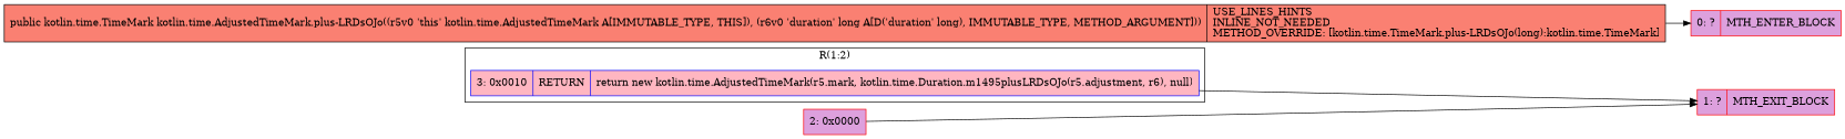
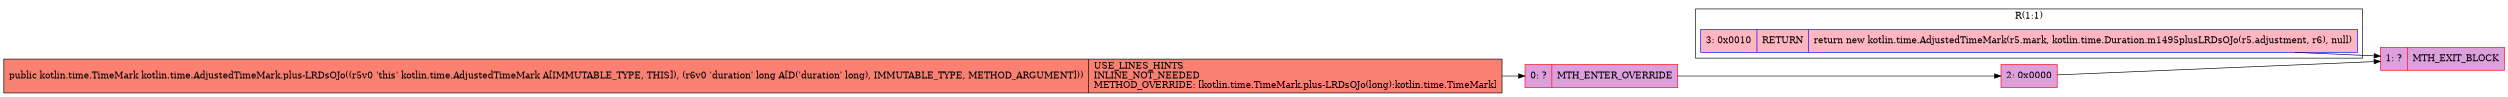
  digraph {
    rankdir=LR
    node [color=red fillcolor=plum shape=record style=filled]
    n1 [color=blue fillcolor=lightpink label="{3\:\ 0x0010|RETURN\l|return new kotlin.time.AdjustedTimeMark(r5.mark, kotlin.time.Duration.m1495plusLRDsOJo(r5.adjustment, r6), null)\l}"]
    n2 [label="{1\:\ ?|MTH_EXIT_BLOCK\l}"]
-   n3 [label="{0\:\ ?|MTH_ENTER_BLOCK\l}"]
+   n3 [label="{0\:\ ?|MTH_ENTER_OVERRIDE\l}"]
    n4 [label="{2\:\ 0x0000}"]
    n5 [fillcolor=salmon label="{public kotlin.time.TimeMark kotlin.time.AdjustedTimeMark.plus\-LRDsOJo((r5v0 'this' kotlin.time.AdjustedTimeMark A[IMMUTABLE_TYPE, THIS]), (r6v0 'duration' long A[D('duration' long), IMMUTABLE_TYPE, METHOD_ARGUMENT]))  | USE_LINES_HINTS\lINLINE_NOT_NEEDED\lMETHOD_OVERRIDE: [kotlin.time.TimeMark.plus\-LRDsOJo(long):kotlin.time.TimeMark]\l}" color=""]
    subgraph cluster_1 {
-     label="R(1:2)"
+     label="R(1:1)"
      n1
    }
    n1 -> n2
+   n3 -> n4
    n4 -> n2
    n5 -> n3
  }
